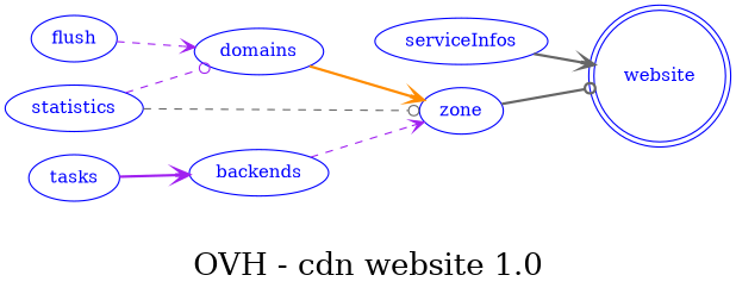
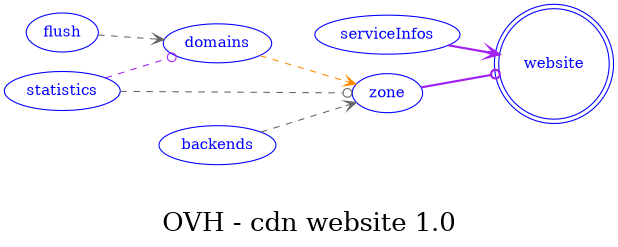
  digraph {
    fontsize=24
    label="OVH - cdn website 1.0"
    rankdir=LR
    splines=true
    node [color=blue fontcolor=blue shape=ellipse]
    edge [arrowhead=vee arrowtail=none color=purple fontcolor=blue style=bold]
    website [shape=doublecircle]
    serviceInfos
    zone
    domains
-   tasks
    backends
    flush
    statistics
-   serviceInfos -> website [color=gray40]
-   zone -> website [arrowhead=odot color=gray40]
-   domains -> zone [color=darkorange]
-   tasks -> backends
-   backends -> zone [style=dashed]
-   flush -> domains [style=dashed]
+   serviceInfos -> website
+   zone -> website [arrowhead=odot]
+   domains -> zone [color=darkorange style=dashed]
+   backends -> zone [color=gray40 style=dashed]
+   flush -> domains [color=gray40 style=dashed]
    statistics -> zone [arrowhead=odot color=gray40 style=dashed]
    statistics -> domains [arrowhead=odot style=dashed]
  }
